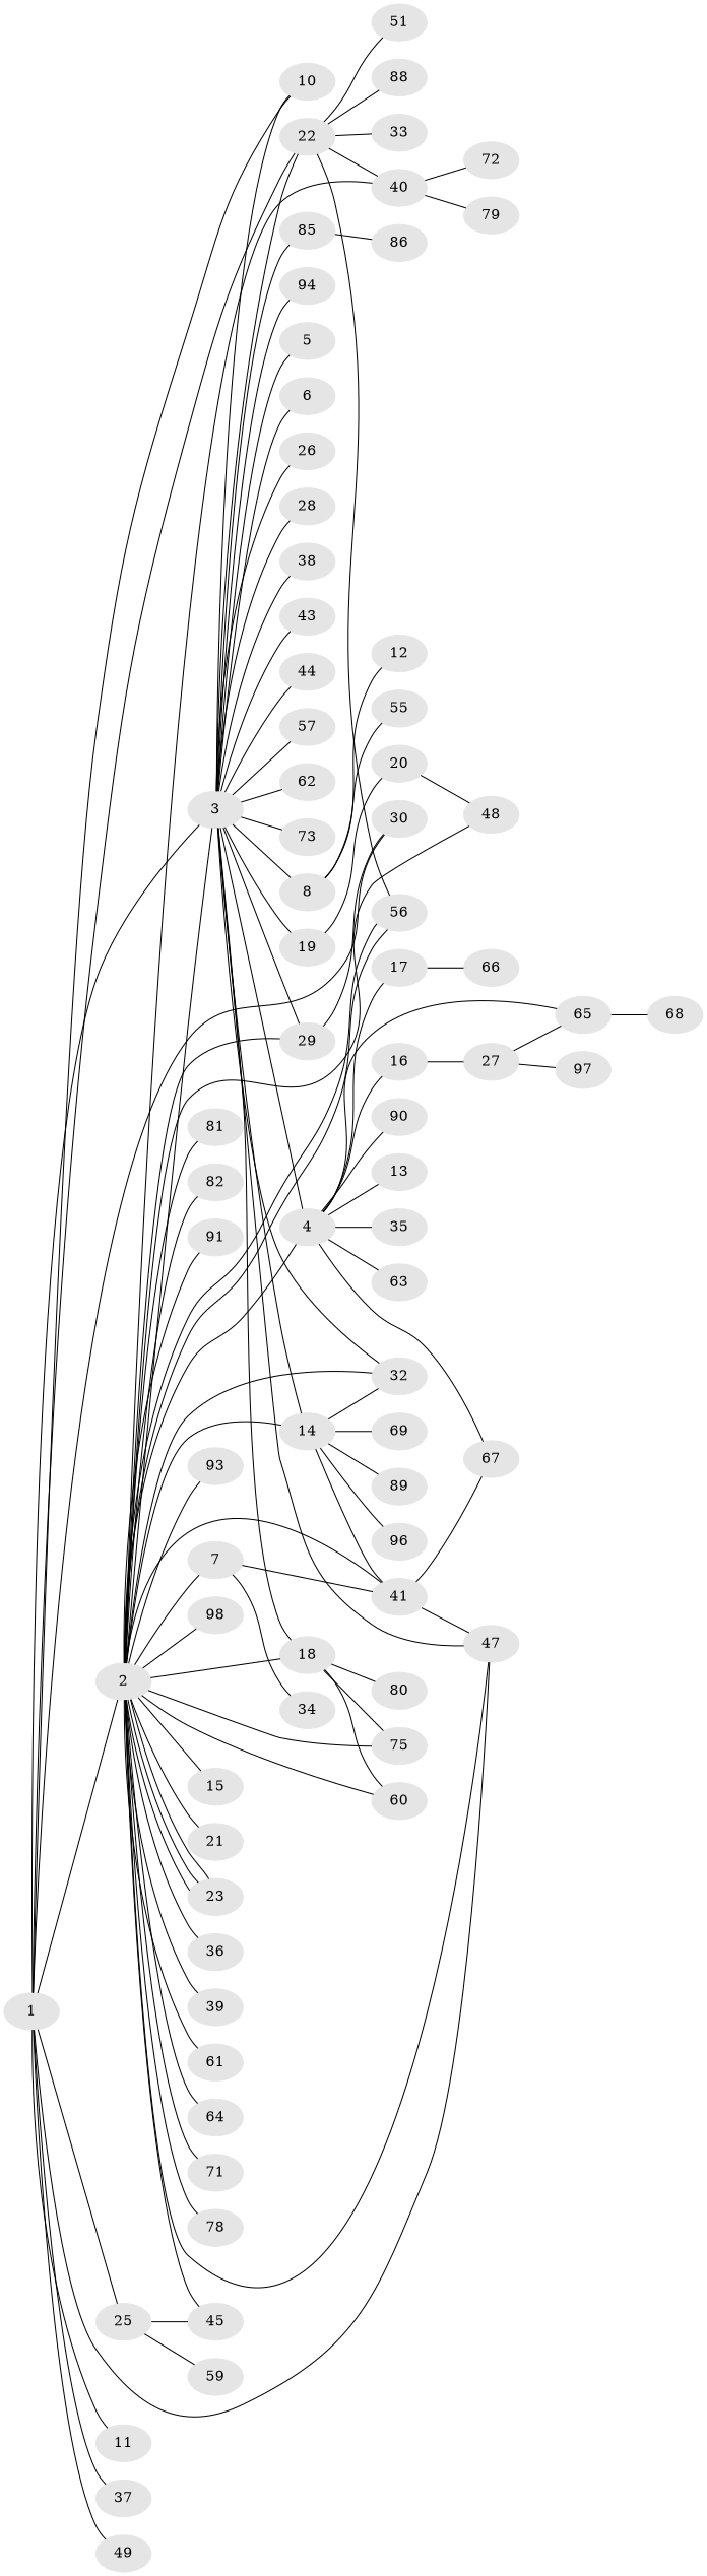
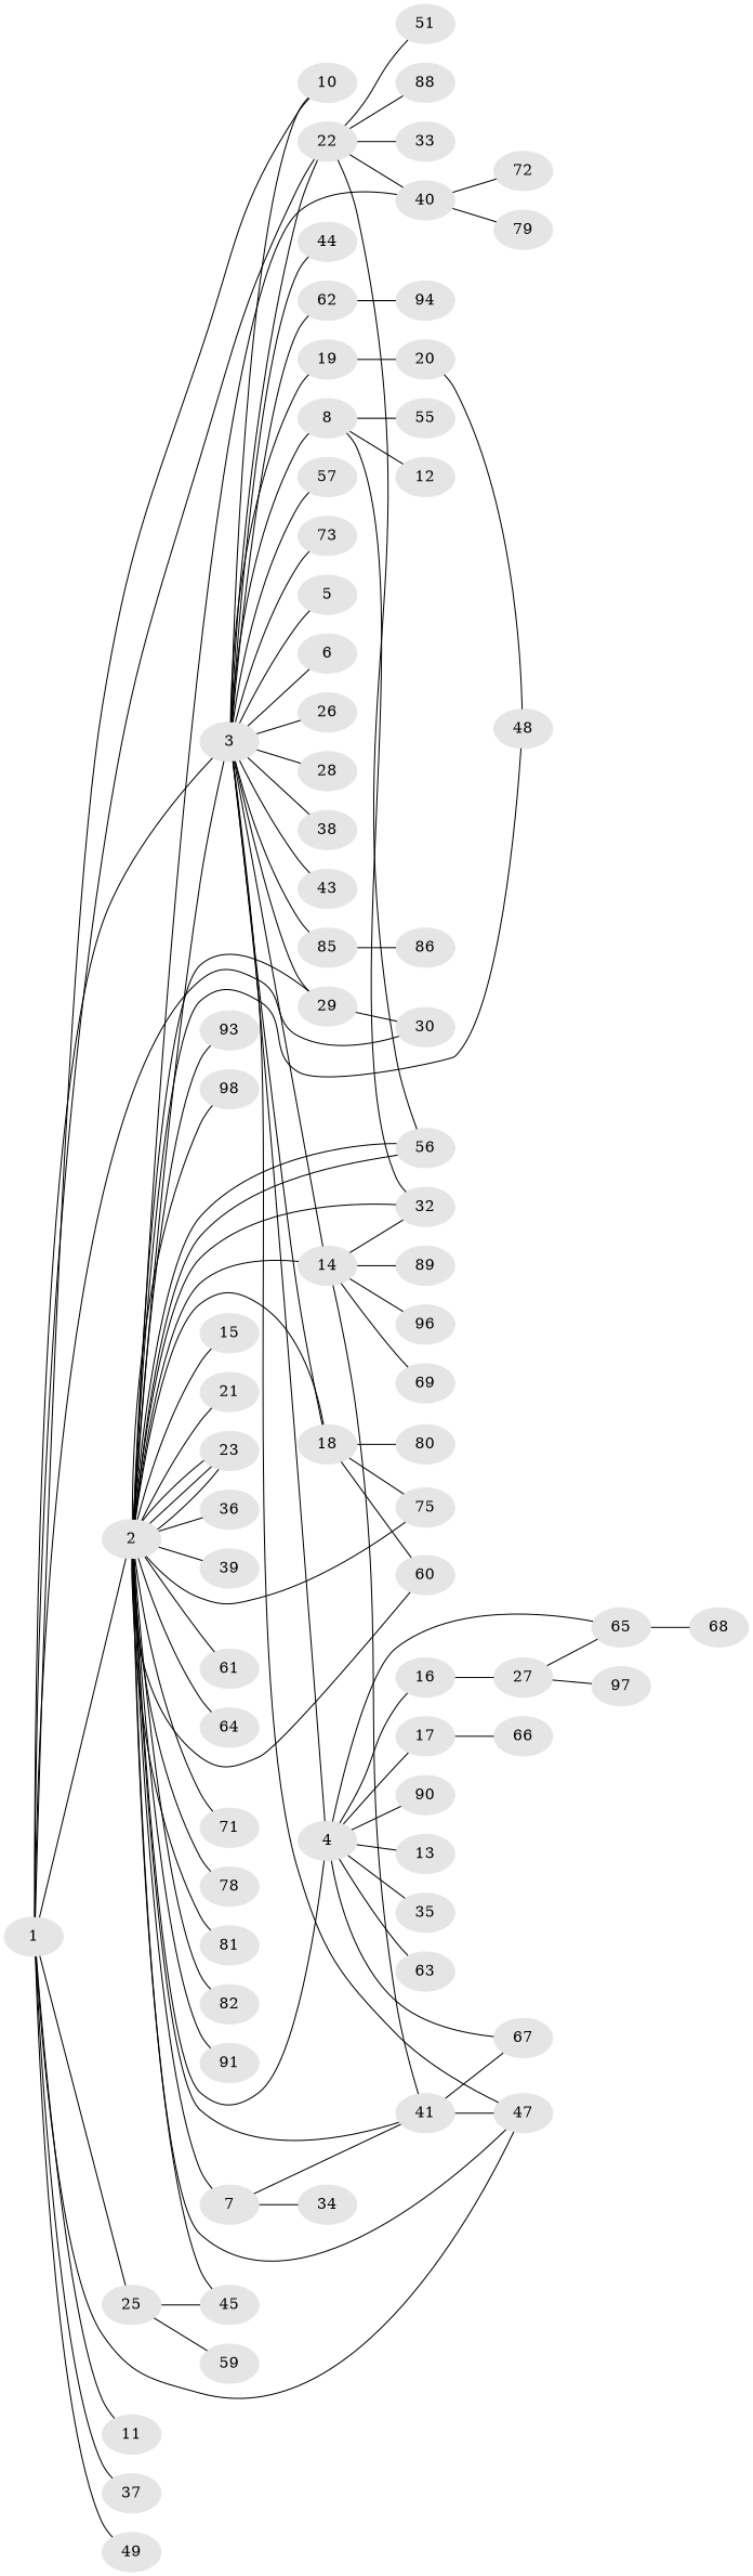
  graph {
    rankdir=LR
    node [color=gray90 style=filled]
    1 [super="+9"]
    2 [super="+63"]
    3 [super="+24"]
    10
    11
    22 [super="+74"]
    25
    30
    37
    47 [super="+77"]
    49
    7
    4 [super="+31"]
    14 [super="+46"]
    15
    18 [super="+83"]
    21
    23
    29 [super="+50"]
    32
    36 [super="+52"]
    39
    40 [super="+87"]
    41 [super="+42"]
    45 [super="+84"]
    48
    56 [super="+76"]
    61
    64
    71
    75
    78
    81
    82
    91
    93
    98
    60
    5
    6
    8 [super="+92"]
    19 [super="+54"]
    26
    28
    38
    43
    44
    57
    62
    73
    85
    94
    34
    33
    51 [super="+55"]
    88
    59
    67 [super="+70"]
    13
    16
    17
    35
    n63 [label=63]
    65
    90
    69
    89
    96
    80
    72
    79
    12
    n73 [label=55]
    20
    86
    27 [super="+58"]
    66
    68
    97
    1 -- 2
    1 -- 3
    1 -- 10
    1 -- 11
    1 -- 22
    1 -- 25
    1 -- 30
    1 -- 37
    1 -- 47
    1 -- 49
    2 -- 3
    2 -- 47
    2 -- 7
    2 -- 4
    2 -- 14
    2 -- 15
    2 -- 18
    2 -- 21
    2 -- 23
    2 -- 23
    2 -- 23
    2 -- 29
    2 -- 32
    2 -- 36
    2 -- 39
    2 -- 40
    2 -- 41
    2 -- 45 [weight=2]
    2 -- 48
    2 -- 56
    2 -- 56
    2 -- 61
    2 -- 64
    2 -- 71
    2 -- 75
    2 -- 78
    2 -- 81
    2 -- 82
    2 -- 91
    2 -- 93
    2 -- 98
    2 -- 60
    3 -- 10
    3 -- 22
    3 -- 47 [weight=2]
    3 -- 4
    3 -- 14
    3 -- 18
    3 -- 29
-   3 -- 32
+   8 -- 32
    3 -- 5
    3 -- 6
    3 -- 8 [weight=2]
    3 -- 19
    3 -- 26
    3 -- 28
    3 -- 38
    3 -- 43
    3 -- 44
    3 -- 57
    3 -- 62
    3 -- 73
    3 -- 85
-   3 -- 94
+   62 -- 94
    22 -- 40
    22 -- 56
    22 -- 33
    22 -- 51
    22 -- 88
    25 -- 45
    25 -- 59
    7 -- 41
    7 -- 34
    4 -- 67
    4 -- 13
    4 -- 16
    4 -- 17
    4 -- 35
    4 -- n63
    4 -- 65
    4 -- 90
    14 -- 32
    14 -- 41
    14 -- 69
    14 -- 89
    14 -- 96
    18 -- 75
    18 -- 60
    18 -- 80
    29 -- 30
    40 -- 72
    40 -- 79
    41 -- 47
    41 -- 67
    8 -- 12
    8 -- n73
    19 -- 20
    85 -- 86
    16 -- 27
    17 -- 66
    65 -- 68
    20 -- 48
    27 -- 65
    27 -- 97
  }
